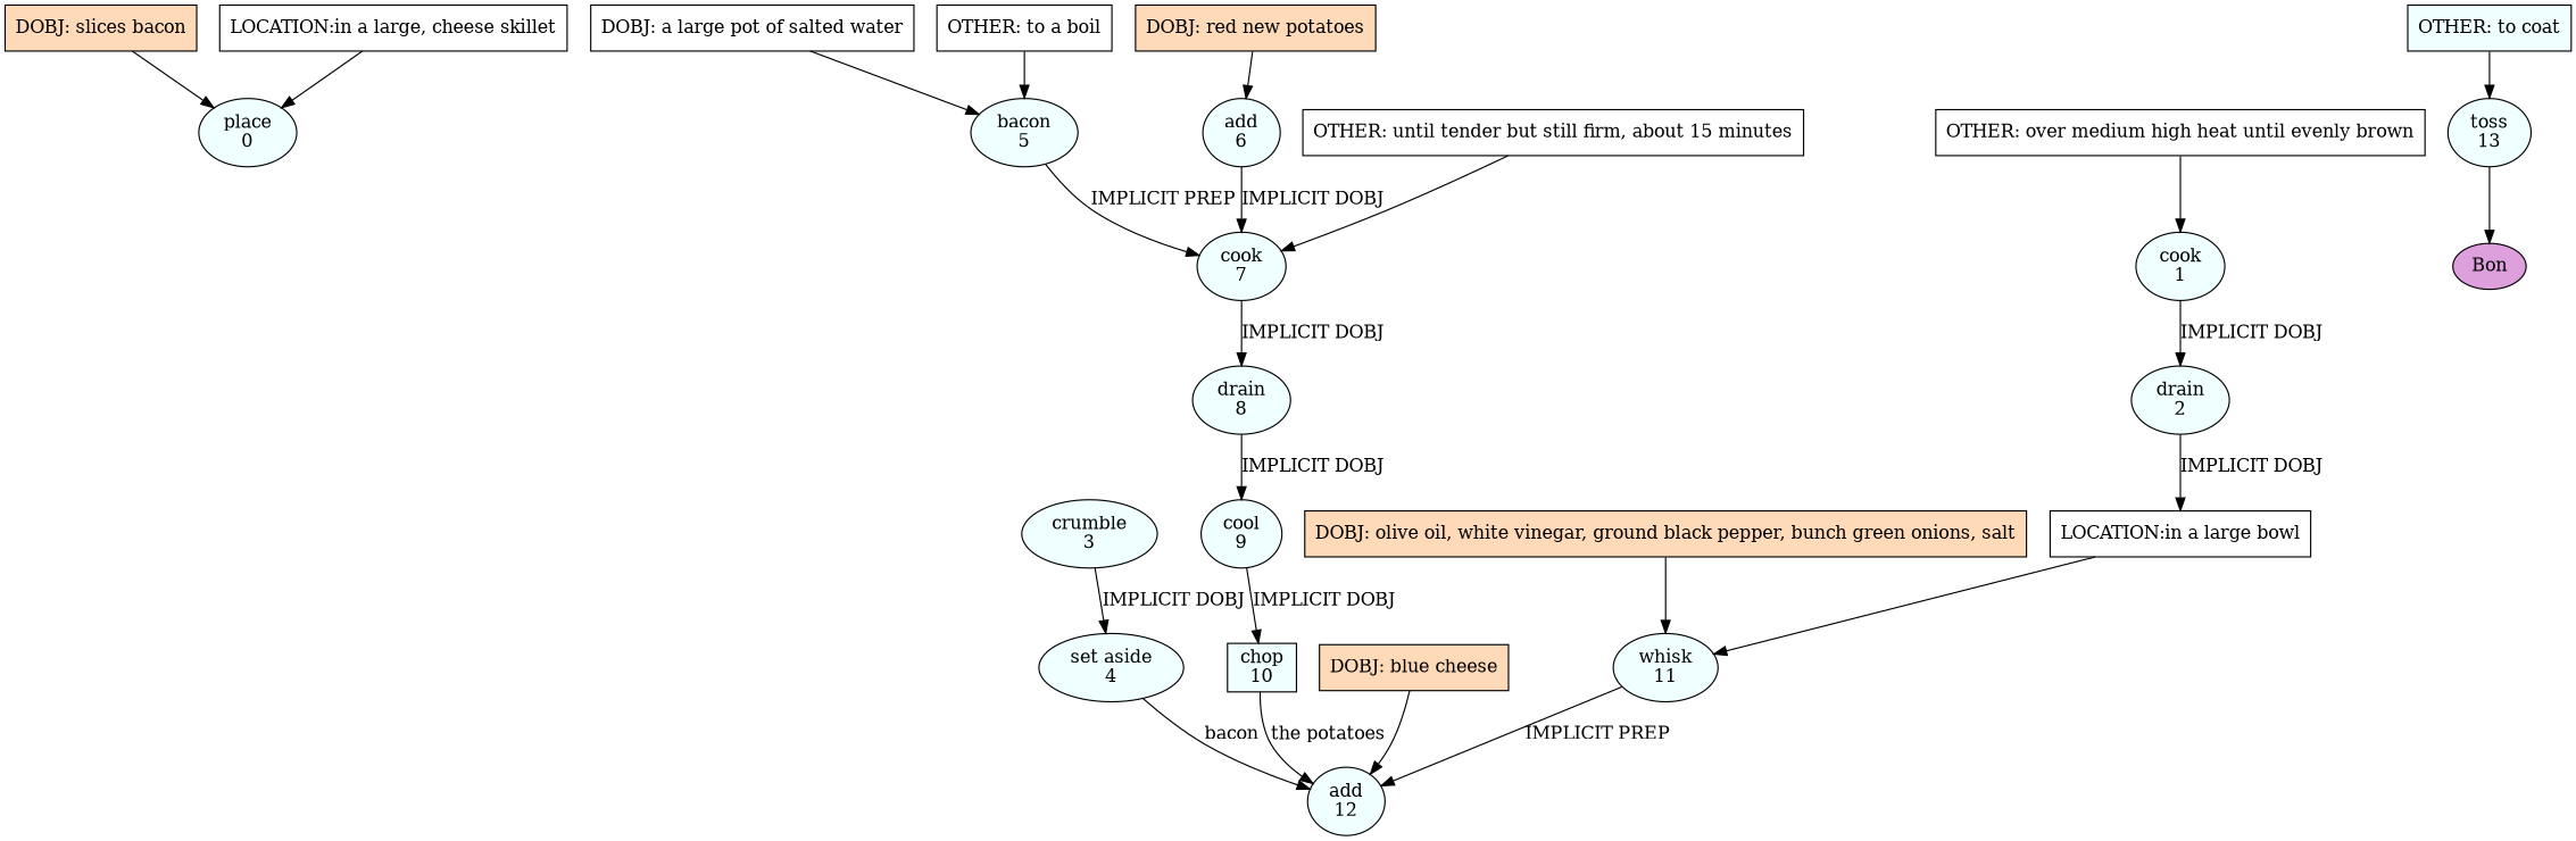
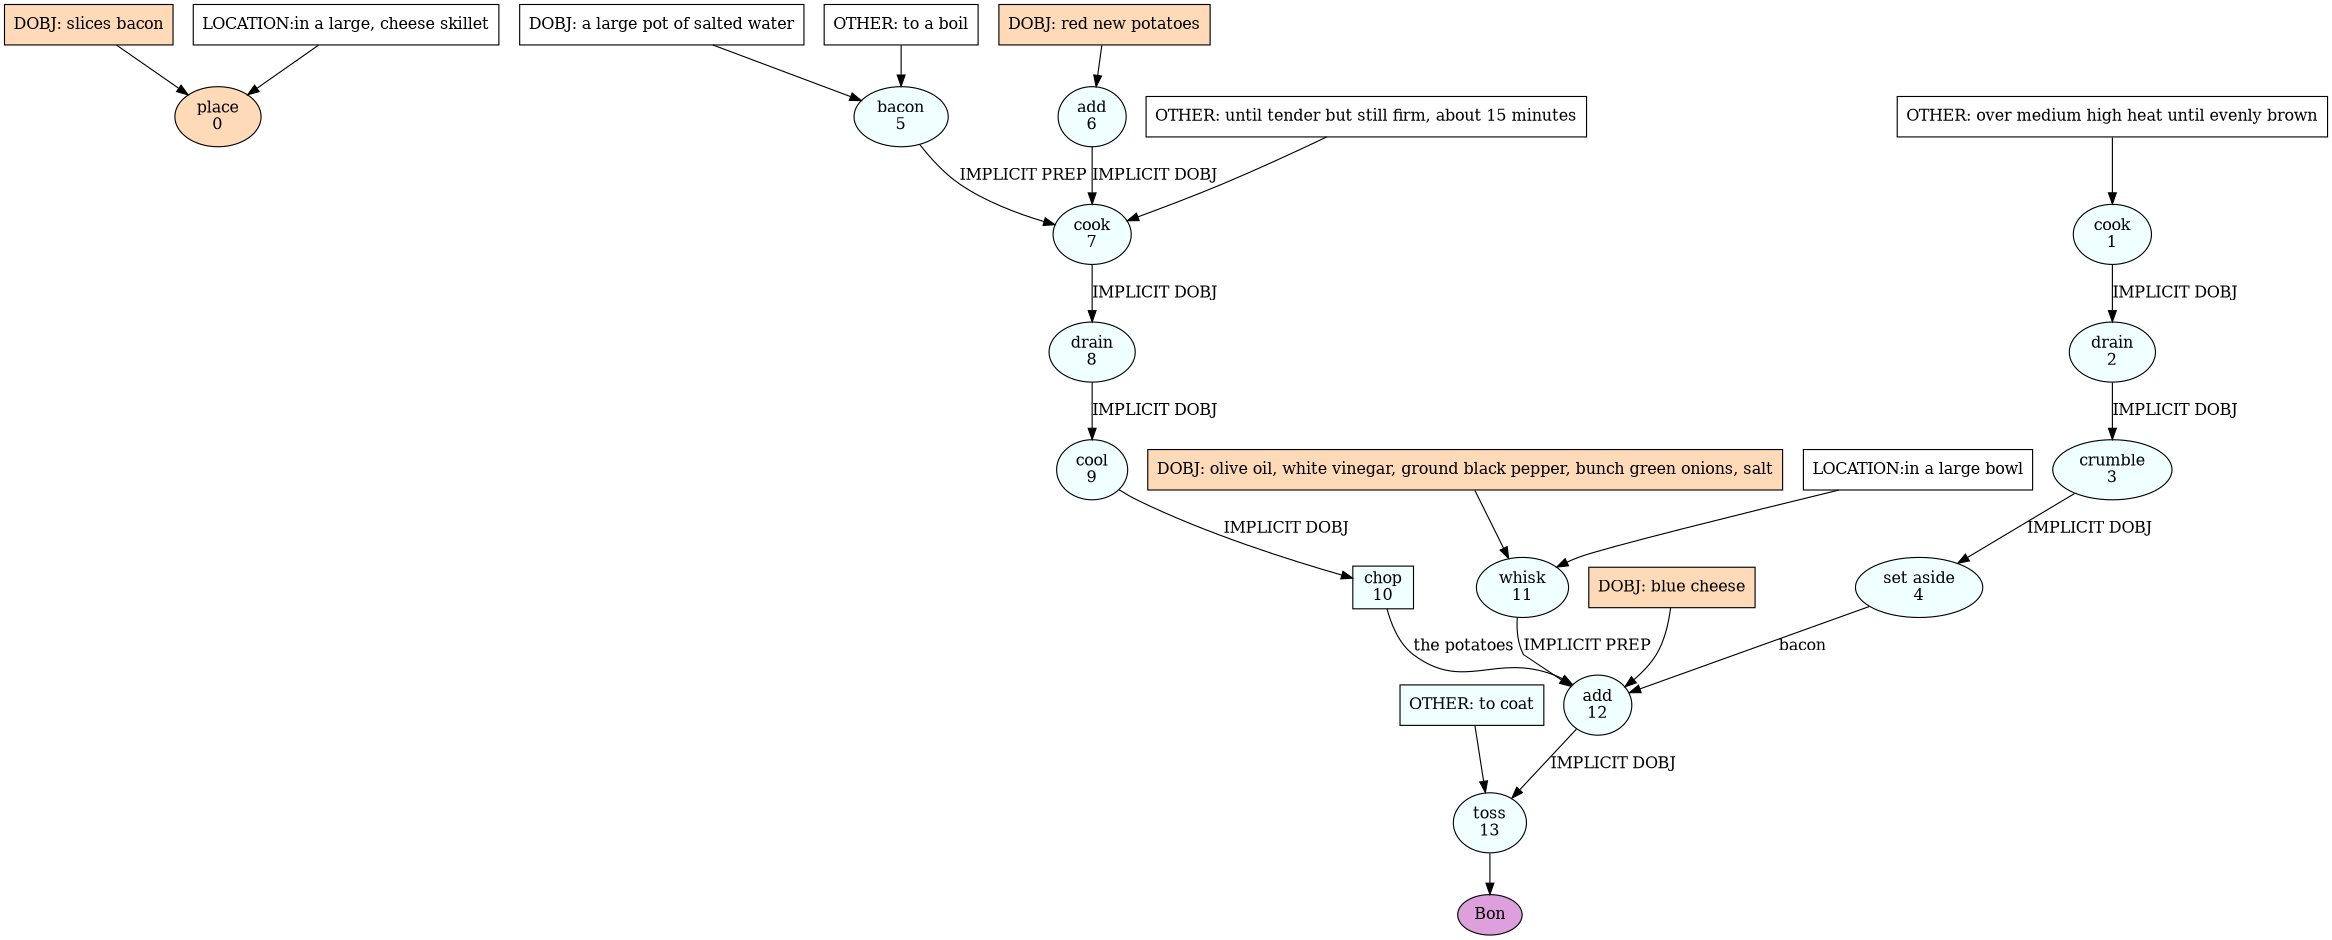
  digraph {
    node [fillcolor=azure shape=oval style=filled]
-   n1 [label="place\n0"]
+   n1 [fillcolor=peachpuff label="place\n0"]
    n2 [label="cook\n1"]
    n3 [label="drain\n2"]
    n4 [label="crumble\n3"]
    n5 [label="set aside\n4"]
    n6 [label="add\n12"]
    n7 [label="toss\n13"]
    n8 [label="bacon\n5"]
    n9 [label="cook\n7"]
    n10 [label="drain\n8"]
    n11 [label="add\n6"]
    n12 [label="cool\n9"]
    n13 [label="chop\n10" shape=box]
    n14 [label="whisk\n11"]
    n15 [fillcolor=plum label=Bon]
    n16 [fillcolor=white label="DOBJ: a large pot of salted water" shape=box]
    n17 [fillcolor=white label="OTHER: to a boil" shape=box]
    n18 [fillcolor=peachpuff label="DOBJ: red new potatoes" shape=box]
    n19 [fillcolor=peachpuff label="DOBJ: slices bacon" shape=box]
    n20 [fillcolor=white label="LOCATION:in a large, cheese skillet" shape=box]
    n21 [fillcolor=peachpuff label="DOBJ: olive oil, white vinegar, ground black pepper, bunch green onions, salt" shape=box]
    n22 [fillcolor=white label="LOCATION:in a large bowl" shape=box]
    n23 [fillcolor=white label="OTHER: over medium high heat until evenly brown" shape=box]
    n24 [fillcolor=white label="OTHER: until tender but still firm, about 15 minutes" shape=box]
    n25 [fillcolor=peachpuff label="DOBJ: blue cheese" shape=box]
    n26 [label="OTHER: to coat" shape=box]
    n2 -> n3 [label="IMPLICIT DOBJ"]
-   n3 -> n22 [label="IMPLICIT DOBJ"]
+   n3 -> n4 [label="IMPLICIT DOBJ"]
    n4 -> n5 [label="IMPLICIT DOBJ"]
    n5 -> n6 [label=bacon]
+   n6 -> n7 [label="IMPLICIT DOBJ"]
    n7 -> n15
    n8 -> n9 [label="IMPLICIT PREP"]
    n9 -> n10 [label="IMPLICIT DOBJ"]
    n10 -> n12 [label="IMPLICIT DOBJ"]
    n11 -> n9 [label="IMPLICIT DOBJ"]
    n12 -> n13 [label="IMPLICIT DOBJ"]
    n13 -> n6 [label="the potatoes"]
    n14 -> n6 [label="IMPLICIT PREP"]
    n16 -> n8
    n17 -> n8
    n18 -> n11
    n19 -> n1
    n20 -> n1
    n21 -> n14
    n22 -> n14
    n23 -> n2
    n24 -> n9
    n25 -> n6
    n26 -> n7
  }
